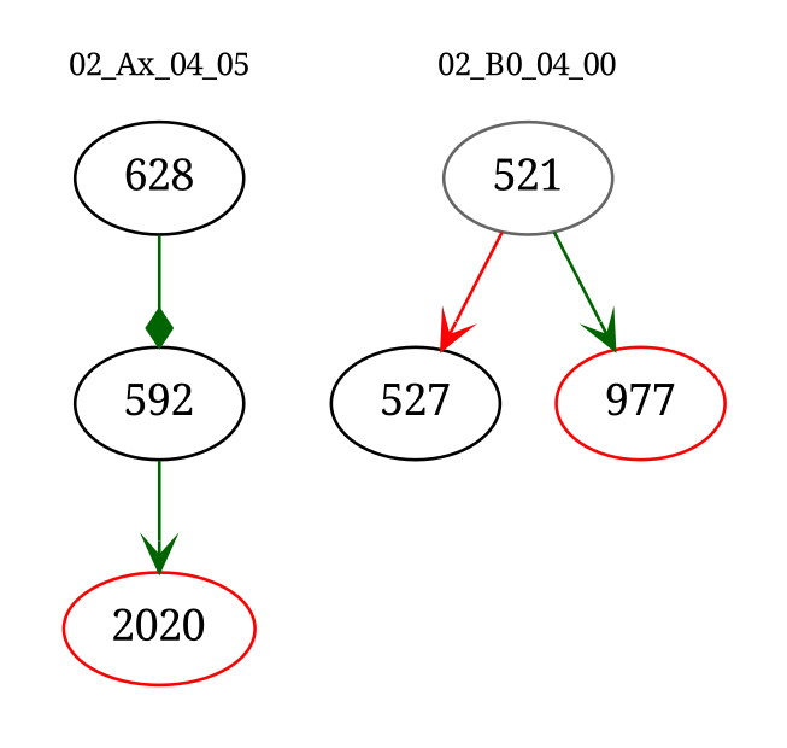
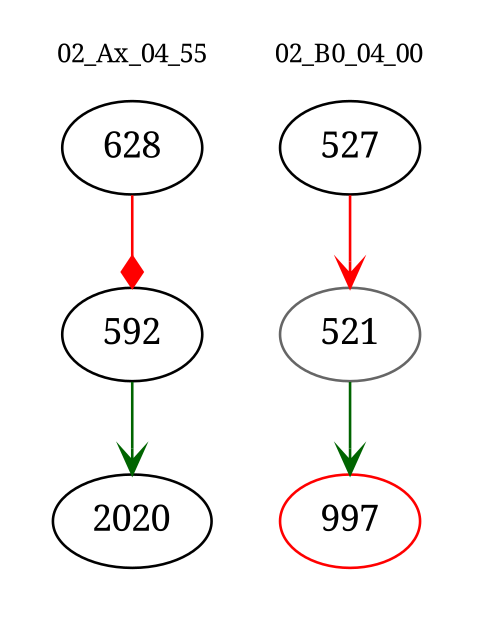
  digraph {
    fontname="Noto Serif"
    node [color=black fontname="Noto Serif"]
    edge [arrowhead=vee color=red fontname="Noto Serif"]
    n1 [label=628]
    n2 [label=592]
-   n3 [color=red label=2020]
+   n3 [label=2020]
    n4 [label=527]
    n5 [color=gray40 label=521]
-   n6 [color=red label=977]
+   n6 [color=red label=997]
    subgraph cluster_1 {
      color=white
      fontsize=10
-     label="02_Ax_04_05"
+     label="02_Ax_04_55"
      n1
      n2
      n3
    }
    subgraph cluster_2 {
      color=white
      fontsize=10
      label="02_B0_04_00"
      n4
      n5
      n6
    }
-   n1 -> n2 [arrowhead=diamond color=darkgreen]
+   n1 -> n2 [arrowhead=diamond]
    n2 -> n3 [color=darkgreen]
-   n5 -> n4
+   n4 -> n5
    n5 -> n6 [color=darkgreen]
  }
